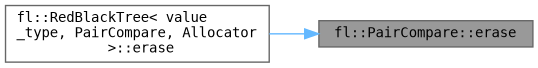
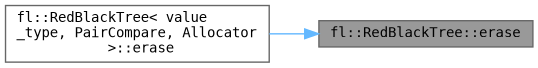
  digraph {
    rankdir=RL
    fontname="DejaVu Sans Mono"
    node [fontname="DejaVu Sans Mono" fontsize=10 shape=box style=filled]
-   n1 [color=gray40 fillcolor=grey60 fontcolor=black height=0.2 label="fl::PairCompare::erase" width=0.4]
+   n1 [color=gray40 fillcolor=grey60 fontcolor=black height=0.2 label="fl::RedBlackTree::erase" width=0.4]
    n2 [color=grey40 fillcolor=white height=0.2 label="fl::RedBlackTree\< value\l_type, PairCompare, Allocator\l \>::erase" width=0.4]
    n1 -> n2 [color=steelblue1 dir=back fontname="DejaVu Sans Mono" fontsize=10 labelfontname=Helvetica labelfontsize=10 style=solid]
  }
